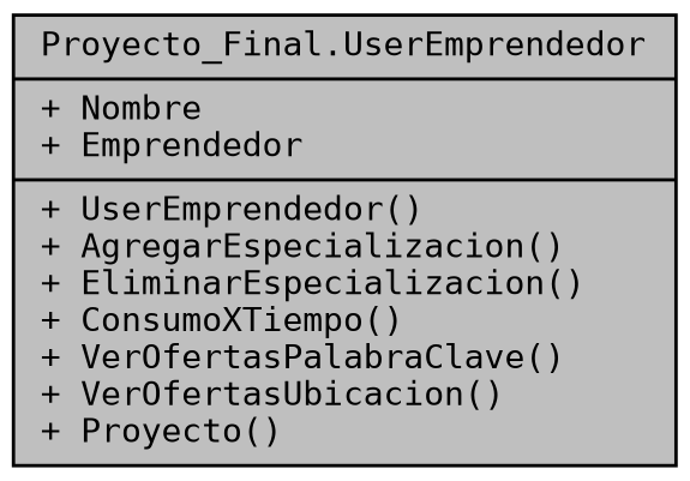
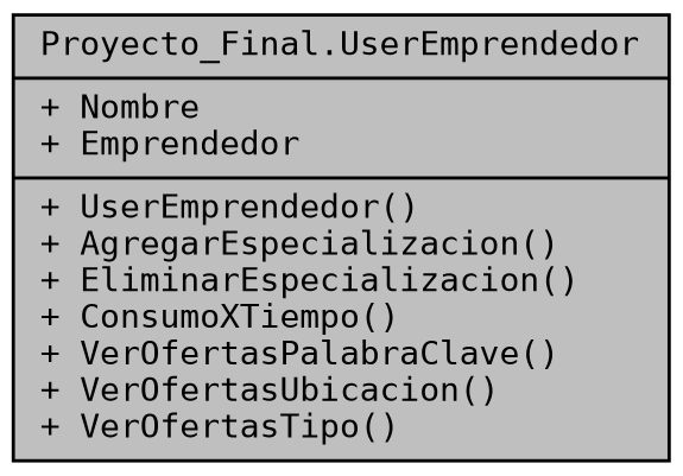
  digraph {
    fontname="DejaVu Sans Mono"
-   n1 [color=black fillcolor=grey75 fontcolor=black fontname="DejaVu Sans Mono" fontsize=10 height=0.2 label="{Proyecto_Final.UserEmprendedor\n|+ Nombre\l+ Emprendedor\l|+ UserEmprendedor()\l+ AgregarEspecializacion()\l+ EliminarEspecializacion()\l+ ConsumoXTiempo()\l+ VerOfertasPalabraClave()\l+ VerOfertasUbicacion()\l+ Proyecto()\l}" shape=record style=filled width=0.4]
+   n1 [color=black fillcolor=grey75 fontcolor=black fontname="DejaVu Sans Mono" fontsize=10 height=0.2 label="{Proyecto_Final.UserEmprendedor\n|+ Nombre\l+ Emprendedor\l|+ UserEmprendedor()\l+ AgregarEspecializacion()\l+ EliminarEspecializacion()\l+ ConsumoXTiempo()\l+ VerOfertasPalabraClave()\l+ VerOfertasUbicacion()\l+ VerOfertasTipo()\l}" shape=record style=filled width=0.4]
  }
